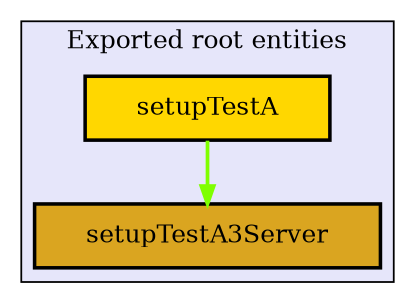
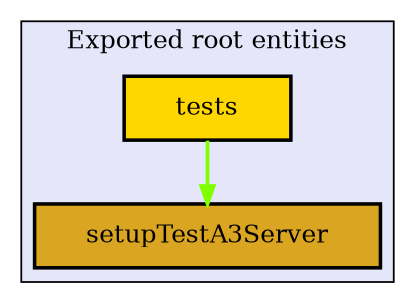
  digraph {
    node [margin="0.4,0.1" shape=box style="filled,bold"]
    n1 [fillcolor=goldenrod label=setupTestA3Server]
-   n2 [fillcolor=gold label=setupTestA]
+   n2 [fillcolor=gold label=tests]
    subgraph cluster_1 {
      fillcolor=lavender
      label="Exported root entities"
      style=filled
      n1
      n2
    }
    n2 -> n1 [color=chartreuse penwidth=2.09861228866811]
  }
